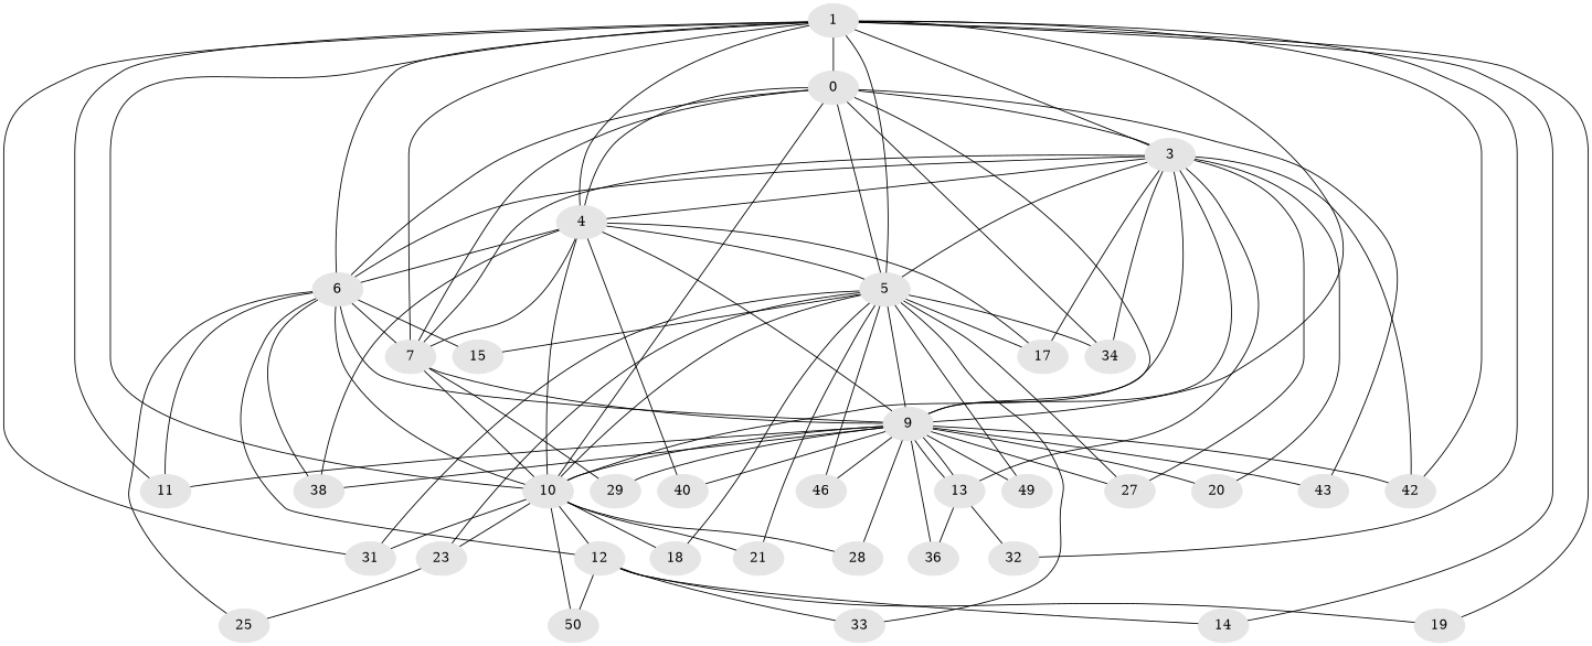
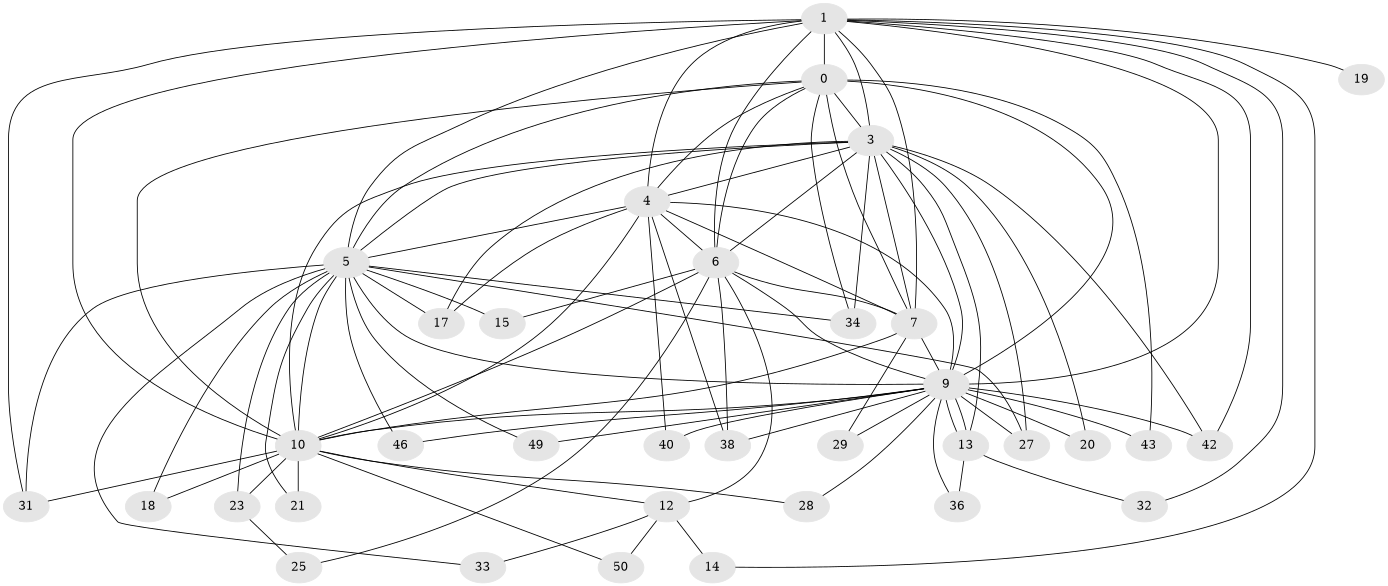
  graph {
    node [color=gray90 style=filled]
    1 [super="+8"]
    n2 [label=0 super="+26"]
    3 [super="+52"]
    4 [super="+37"]
    5 [super="+21"]
    6
    7 [super="+39"]
    9 [super="+24"]
    10 [super="+22"]
-   11 [super="+30"]
    14
    19
    31 [super="+48"]
    32
    42 [super="+45"]
    34 [super="+41"]
    43
    13 [super="+16"]
    17
    20
    27
    38 [super="+44"]
    40
    15
    18
    23 [super="+47"]
    33
    46
    49
    n30 [label=21]
    12 [super="+35"]
    25
    29
    28
    36
    50
    1 -- n2 [weight=2]
    1 -- 3 [weight=2]
    1 -- 4 [weight=2]
    1 -- 5 [weight=2]
    1 -- 6 [weight=2]
    1 -- 7 [weight=2]
    1 -- 9 [weight=2]
    1 -- 10 [weight=2]
-   1 -- 11
    1 -- 14
    1 -- 19
    1 -- 31
    1 -- 32
    1 -- 42
    n2 -- 3
    n2 -- 4
    n2 -- 5
    n2 -- 6
    n2 -- 7
    n2 -- 9 [weight=2]
    n2 -- 10
    n2 -- 34
    n2 -- 43
    3 -- 4
    3 -- 5
    3 -- 6
    3 -- 7
    3 -- 9
    3 -- 10 [weight=2]
    3 -- 42
    3 -- 34
    3 -- 13
    3 -- 17
    3 -- 20
    3 -- 27
    4 -- 5
    4 -- 6
    4 -- 7
    4 -- 9
    4 -- 10
    4 -- 17
    4 -- 38
    4 -- 40
    5 -- 9
    5 -- 10
    5 -- 31
    5 -- 34
    5 -- 17
    5 -- 27
    5 -- 15
    5 -- 18
    5 -- 23
    5 -- 33
    5 -- 46
    5 -- 49
    5 -- n30
    6 -- 7
    6 -- 9
    6 -- 10
-   6 -- 11
    6 -- 38
    6 -- 15
    6 -- 12
    6 -- 25
    7 -- 9
    7 -- 10
    7 -- 29
    9 -- 10
-   9 -- 11
    9 -- 42
    9 -- 43
    9 -- 13 [weight=2]
    9 -- 13
    9 -- 20
    9 -- 27
    9 -- 38
    9 -- 40
    9 -- 46
    9 -- 49
    9 -- 29
    9 -- 28
    9 -- 36
    10 -- 31
    10 -- 18
    10 -- 23
    10 -- n30
    10 -- 12 [weight=2]
    10 -- 28
    10 -- 50
    13 -- 32
    13 -- 36
    23 -- 25
    12 -- 14
-   12 -- 19
    12 -- 33
    12 -- 50
  }
